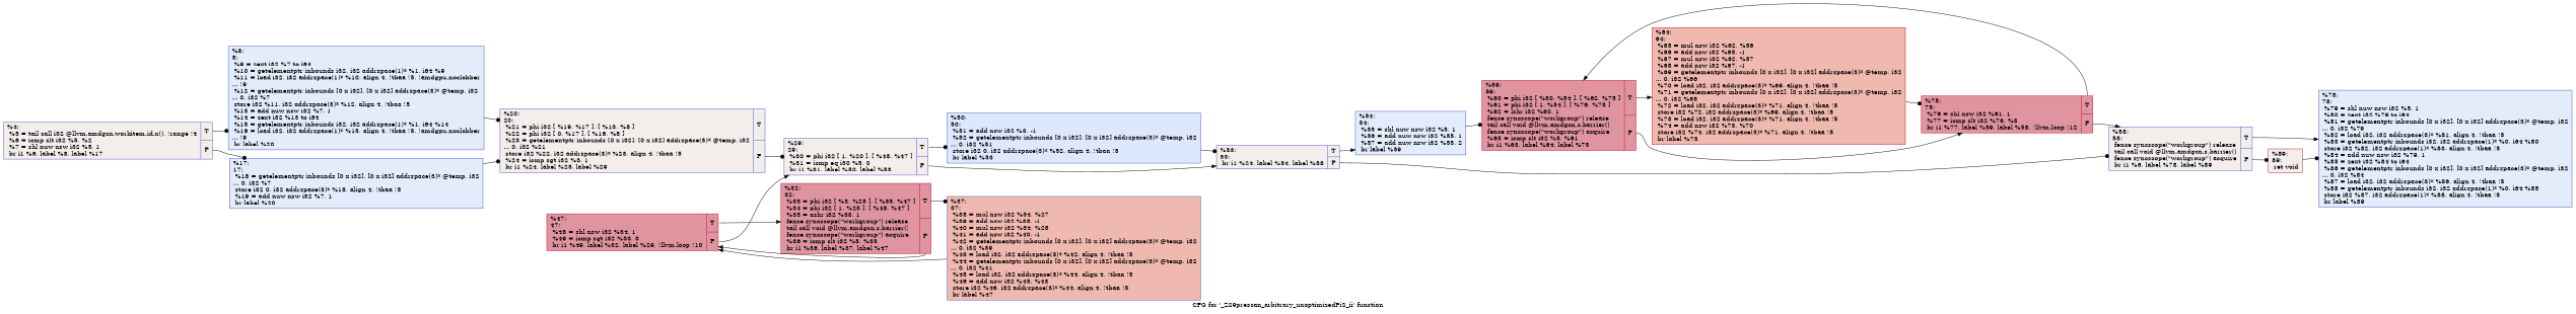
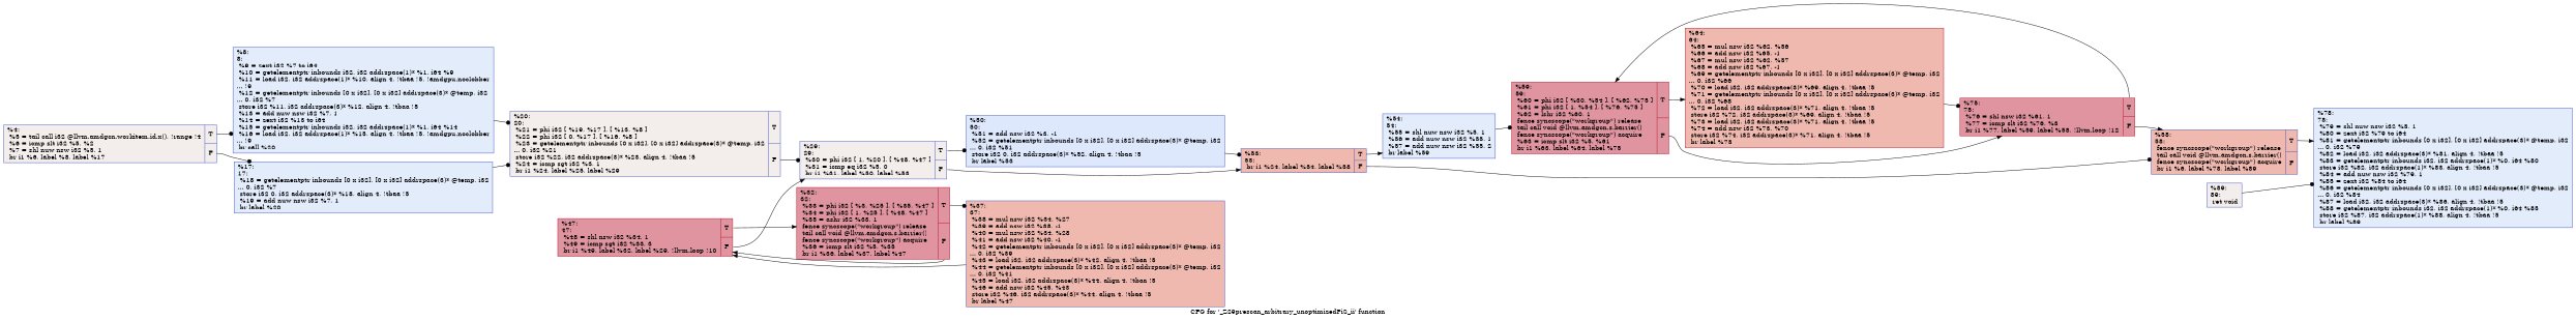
  digraph {
    label="CFG for '_Z29prescan_arbitrary_unoptimizedPiS_ii' function"
    rankdir=LR
    node [color="#3d50c3ff" fillcolor="#e3d9d370" shape=record style=filled]
    edge [arrowhead=dot tailport=s0]
    n1 [label="{%4:\l  %5 = tail call i32 @llvm.amdgcn.workitem.id.x(), !range !4\l  %6 = icmp slt i32 %5, %2\l  %7 = shl nuw nsw i32 %5, 1\l  br i1 %6, label %8, label %17\l|{<s0>T|<s1>F}}"]
-   n2 [fillcolor="#bfd3f670" label="{%8:\l8:                                                \l  %9 = zext i32 %7 to i64\l  %10 = getelementptr inbounds i32, i32 addrspace(1)* %1, i64 %9\l  %11 = load i32, i32 addrspace(1)* %10, align 4, !tbaa !5, !amdgpu.noclobber\l... !9\l  %12 = getelementptr inbounds [0 x i32], [0 x i32] addrspace(3)* @temp, i32\l... 0, i32 %7\l  store i32 %11, i32 addrspace(3)* %12, align 4, !tbaa !5\l  %13 = add nuw nsw i32 %7, 1\l  %14 = zext i32 %13 to i64\l  %15 = getelementptr inbounds i32, i32 addrspace(1)* %1, i64 %14\l  %16 = load i32, i32 addrspace(1)* %15, align 4, !tbaa !5, !amdgpu.noclobber\l... !9\l  br label %20\l}"]
+   n2 [fillcolor="#bfd3f670" label="{%8:\l8:                                                \l  %9 = zext i32 %7 to i64\l  %10 = getelementptr inbounds i32, i32 addrspace(1)* %1, i64 %9\l  %11 = load i32, i32 addrspace(1)* %10, align 4, !tbaa !5, !amdgpu.noclobber\l... !9\l  %12 = getelementptr inbounds [0 x i32], [0 x i32] addrspace(3)* @temp, i32\l... 0, i32 %7\l  store i32 %11, i32 addrspace(3)* %12, align 4, !tbaa !5\l  %13 = add nuw nsw i32 %7, 1\l  %14 = zext i32 %13 to i64\l  %15 = getelementptr inbounds i32, i32 addrspace(1)* %1, i64 %14\l  %16 = load i32, i32 addrspace(1)* %15, align 4, !tbaa !5, !amdgpu.noclobber\l... !9\l  br call %20\l}"]
    n3 [fillcolor="#bfd3f670" label="{%17:\l17:                                               \l  %18 = getelementptr inbounds [0 x i32], [0 x i32] addrspace(3)* @temp, i32\l... 0, i32 %7\l  store i32 0, i32 addrspace(3)* %18, align 4, !tbaa !5\l  %19 = add nuw nsw i32 %7, 1\l  br label %20\l}"]
    n4 [label="{%20:\l20:                                               \l  %21 = phi i32 [ %19, %17 ], [ %13, %8 ]\l  %22 = phi i32 [ 0, %17 ], [ %16, %8 ]\l  %23 = getelementptr inbounds [0 x i32], [0 x i32] addrspace(3)* @temp, i32\l... 0, i32 %21\l  store i32 %22, i32 addrspace(3)* %23, align 4, !tbaa !5\l  %24 = icmp sgt i32 %3, 1\l  br i1 %24, label %25, label %29\l|{<s0>T|<s1>F}}"]
-   n5 [label="{%29:\l29:                                               \l  %30 = phi i32 [ 1, %20 ], [ %48, %47 ]\l  %31 = icmp eq i30 %5, 0\l  br i1 %31, label %50, label %53\l|{<s0>T|<s1>F}}"]
+   n5 [label="{%29:\l29:                                               \l  %30 = phi i32 [ 1, %20 ], [ %48, %47 ]\l  %31 = icmp eq i32 %5, 0\l  br i1 %31, label %50, label %53\l|{<s0>T|<s1>F}}"]
    n6 [fillcolor="#b2ccfb70" label="{%50:\l50:                                               \l  %51 = add nsw i32 %3, -1\l  %52 = getelementptr inbounds [0 x i32], [0 x i32] addrspace(3)* @temp, i32\l... 0, i32 %51\l  store i32 0, i32 addrspace(3)* %52, align 4, !tbaa !5\l  br label %53\l}"]
-   n7 [label="{%53:\l53:                                               \l  br i1 %24, label %54, label %58\l|{<s0>T|<s1>F}}"]
+   n7 [fillcolor="#de614d70" label="{%53:\l53:                                               \l  br i1 %24, label %54, label %58\l|{<s0>T|<s1>F}}"]
    n8 [color="#b70d28ff" fillcolor="#b70d2870" label="{%32:\l32:                                               \l  %33 = phi i32 [ %3, %25 ], [ %35, %47 ]\l  %34 = phi i32 [ 1, %25 ], [ %48, %47 ]\l  %35 = ashr i32 %33, 1\l  fence syncscope(\"workgroup\") release\l  tail call void @llvm.amdgcn.s.barrier()\l  fence syncscope(\"workgroup\") acquire\l  %36 = icmp slt i32 %5, %35\l  br i1 %36, label %37, label %47\l|{<s0>T|<s1>F}}"]
    n9 [fillcolor="#de614d70" label="{%37:\l37:                                               \l  %38 = mul nsw i32 %34, %27\l  %39 = add nsw i32 %38, -1\l  %40 = mul nsw i32 %34, %28\l  %41 = add nsw i32 %40, -1\l  %42 = getelementptr inbounds [0 x i32], [0 x i32] addrspace(3)* @temp, i32\l... 0, i32 %39\l  %43 = load i32, i32 addrspace(3)* %42, align 4, !tbaa !5\l  %44 = getelementptr inbounds [0 x i32], [0 x i32] addrspace(3)* @temp, i32\l... 0, i32 %41\l  %45 = load i32, i32 addrspace(3)* %44, align 4, !tbaa !5\l  %46 = add nsw i32 %45, %43\l  store i32 %46, i32 addrspace(3)* %44, align 4, !tbaa !5\l  br label %47\l}"]
    n10 [color="#b70d28ff" fillcolor="#b70d2870" label="{%47:\l47:                                               \l  %48 = shl nsw i32 %34, 1\l  %49 = icmp sgt i32 %33, 3\l  br i1 %49, label %32, label %29, !llvm.loop !10\l|{<s0>T|<s1>F}}"]
    n11 [fillcolor="#bfd3f670" label="{%54:\l54:                                               \l  %55 = shl nuw nsw i32 %5, 1\l  %56 = add nuw nsw i32 %55, 1\l  %57 = add nuw nsw i32 %55, 2\l  br label %59\l}"]
-   n12 [label="{%58:\l58:                                               \l  fence syncscope(\"workgroup\") release\l  tail call void @llvm.amdgcn.s.barrier()\l  fence syncscope(\"workgroup\") acquire\l  br i1 %6, label %78, label %89\l|{<s0>T|<s1>F}}"]
+   n12 [fillcolor="#de614d70" label="{%58:\l58:                                               \l  fence syncscope(\"workgroup\") release\l  tail call void @llvm.amdgcn.s.barrier()\l  fence syncscope(\"workgroup\") acquire\l  br i1 %6, label %78, label %89\l|{<s0>T|<s1>F}}"]
    n13 [color="#b70d28ff" fillcolor="#b70d2870" label="{%59:\l59:                                               \l  %60 = phi i32 [ %30, %54 ], [ %62, %75 ]\l  %61 = phi i32 [ 1, %54 ], [ %76, %75 ]\l  %62 = lshr i32 %60, 1\l  fence syncscope(\"workgroup\") release\l  tail call void @llvm.amdgcn.s.barrier()\l  fence syncscope(\"workgroup\") acquire\l  %63 = icmp slt i32 %5, %61\l  br i1 %63, label %64, label %75\l|{<s0>T|<s1>F}}"]
    n14 [fillcolor="#bfd3f670" label="{%78:\l78:                                               \l  %79 = shl nuw nsw i32 %5, 1\l  %80 = zext i32 %79 to i64\l  %81 = getelementptr inbounds [0 x i32], [0 x i32] addrspace(3)* @temp, i32\l... 0, i32 %79\l  %82 = load i32, i32 addrspace(3)* %81, align 4, !tbaa !5\l  %83 = getelementptr inbounds i32, i32 addrspace(1)* %0, i64 %80\l  store i32 %82, i32 addrspace(1)* %83, align 4, !tbaa !5\l  %84 = add nuw nsw i32 %79, 1\l  %85 = zext i32 %84 to i64\l  %86 = getelementptr inbounds [0 x i32], [0 x i32] addrspace(3)* @temp, i32\l... 0, i32 %84\l  %87 = load i32, i32 addrspace(3)* %86, align 4, !tbaa !5\l  %88 = getelementptr inbounds i32, i32 addrspace(1)* %0, i64 %85\l  store i32 %87, i32 addrspace(1)* %88, align 4, !tbaa !5\l  br label %89\l}"]
-   n15 [color="#b70d28ff" label="{%89:\l89:                                               \l  ret void\l}"]
+   n15 [label="{%89:\l89:                                               \l  ret void\l}"]
    n16 [color="#b70d28ff" fillcolor="#de614d70" label="{%64:\l64:                                               \l  %65 = mul nsw i32 %62, %56\l  %66 = add nsw i32 %65, -1\l  %67 = mul nsw i32 %62, %57\l  %68 = add nsw i32 %67, -1\l  %69 = getelementptr inbounds [0 x i32], [0 x i32] addrspace(3)* @temp, i32\l... 0, i32 %66\l  %70 = load i32, i32 addrspace(3)* %69, align 4, !tbaa !5\l  %71 = getelementptr inbounds [0 x i32], [0 x i32] addrspace(3)* @temp, i32\l... 0, i32 %68\l  %72 = load i32, i32 addrspace(3)* %71, align 4, !tbaa !5\l  store i32 %72, i32 addrspace(3)* %69, align 4, !tbaa !5\l  %73 = load i32, i32 addrspace(3)* %71, align 4, !tbaa !5\l  %74 = add nsw i32 %73, %70\l  store i32 %74, i32 addrspace(3)* %71, align 4, !tbaa !5\l  br label %75\l}"]
    n17 [color="#b70d28ff" fillcolor="#b70d2870" label="{%75:\l75:                                               \l  %76 = shl nsw i32 %61, 1\l  %77 = icmp slt i32 %76, %3\l  br i1 %77, label %59, label %58, !llvm.loop !12\l|{<s0>T|<s1>F}}"]
    n1 -> n2
    n1 -> n3 [tailport=s1]
    n2 -> n4
    n3 -> n4
    n4 -> n5 [tailport=s1]
    n5 -> n6
    n5 -> n7 [arrowhead=normal tailport=s1]
    n6 -> n7
    n7 -> n11 [arrowhead=normal]
    n7 -> n12 [tailport=s1]
    n8 -> n9
    n8 -> n10 [arrowhead=normal tailport=s1]
    n9 -> n10 [arrowhead=normal]
    n10 -> n5 [arrowhead=normal tailport=s1]
    n10 -> n8 [arrowhead=normal]
    n11 -> n13
    n12 -> n14 [arrowhead=normal]
-   n12 -> n15 [tailport=s1]
    n13 -> n16 [arrowhead=normal]
    n13 -> n17 [arrowhead=normal tailport=s1]
    n15 -> n14
    n16 -> n17
    n17 -> n12 [arrowhead=normal tailport=s1]
    n17 -> n13 [arrowhead=normal]
  }
